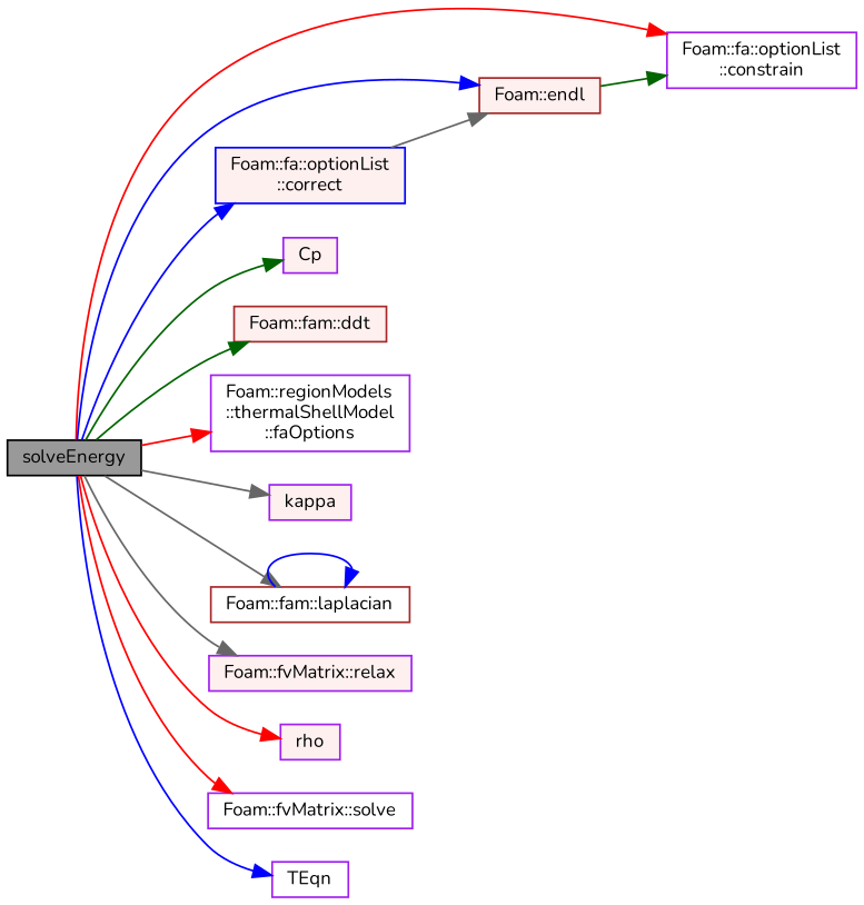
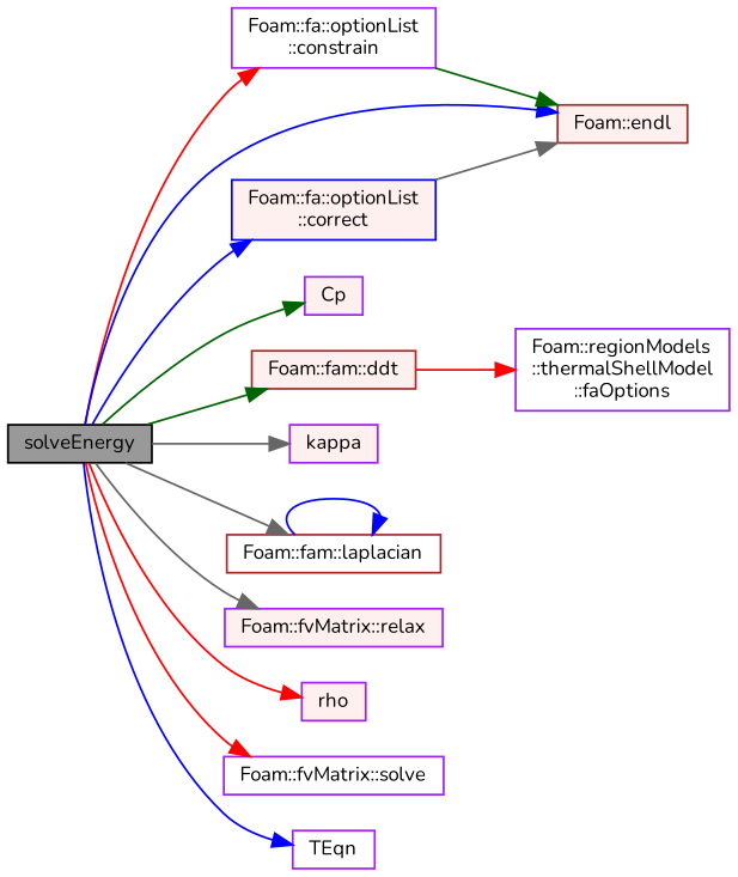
  digraph {
    fontname=Nunito
    rankdir=LR
    node [color=purple fillcolor="#FFF0F0" fontname=Nunito fontsize=10 shape=box style=filled]
    edge [color=red fontname=Nunito fontsize=10 labelfontname=Helvetica labelfontsize=10 style=solid]
    n1 [color=black fillcolor=grey60 fontcolor=black height=0.2 label=solveEnergy width=0.4]
    n2 [fillcolor=white height=0.2 label="Foam::fa::optionList\l::constrain" width=0.4]
    n3 [color=brown height=0.2 label="Foam::endl" width=0.4]
    n4 [color=blue height=0.2 label="Foam::fa::optionList\l::correct" width=0.4]
    n5 [height=0.2 label=Cp width=0.4]
    n6 [color=brown height=0.2 label="Foam::fam::ddt" width=0.4]
    n7 [fillcolor=white height=0.2 label="Foam::regionModels\l::thermalShellModel\l::faOptions" width=0.4]
    n8 [height=0.2 label=kappa width=0.4]
    n9 [color=brown fillcolor=white height=0.2 label="Foam::fam::laplacian" width=0.4]
    n10 [height=0.2 label="Foam::fvMatrix::relax" width=0.4]
    n11 [height=0.2 label=rho width=0.4]
    n12 [fillcolor=white height=0.2 label="Foam::fvMatrix::solve" width=0.4]
    n13 [fillcolor=white height=0.2 label=TEqn width=0.4]
    n1 -> n2
    n1 -> n3 [color=blue]
    n1 -> n4 [color=blue]
    n1 -> n5 [color=darkgreen]
    n1 -> n6 [color=darkgreen]
-   n1 -> n7
+   n6 -> n7
    n1 -> n8 [color=gray40]
    n1 -> n9 [color=gray40]
    n1 -> n10 [color=gray40]
    n1 -> n11
    n1 -> n12
    n1 -> n13 [color=blue]
-   n3 -> n2 [color=darkgreen]
+   n2 -> n3 [color=darkgreen]
    n4 -> n3 [color=gray40]
    n9 -> n9 [color=blue]
  }
